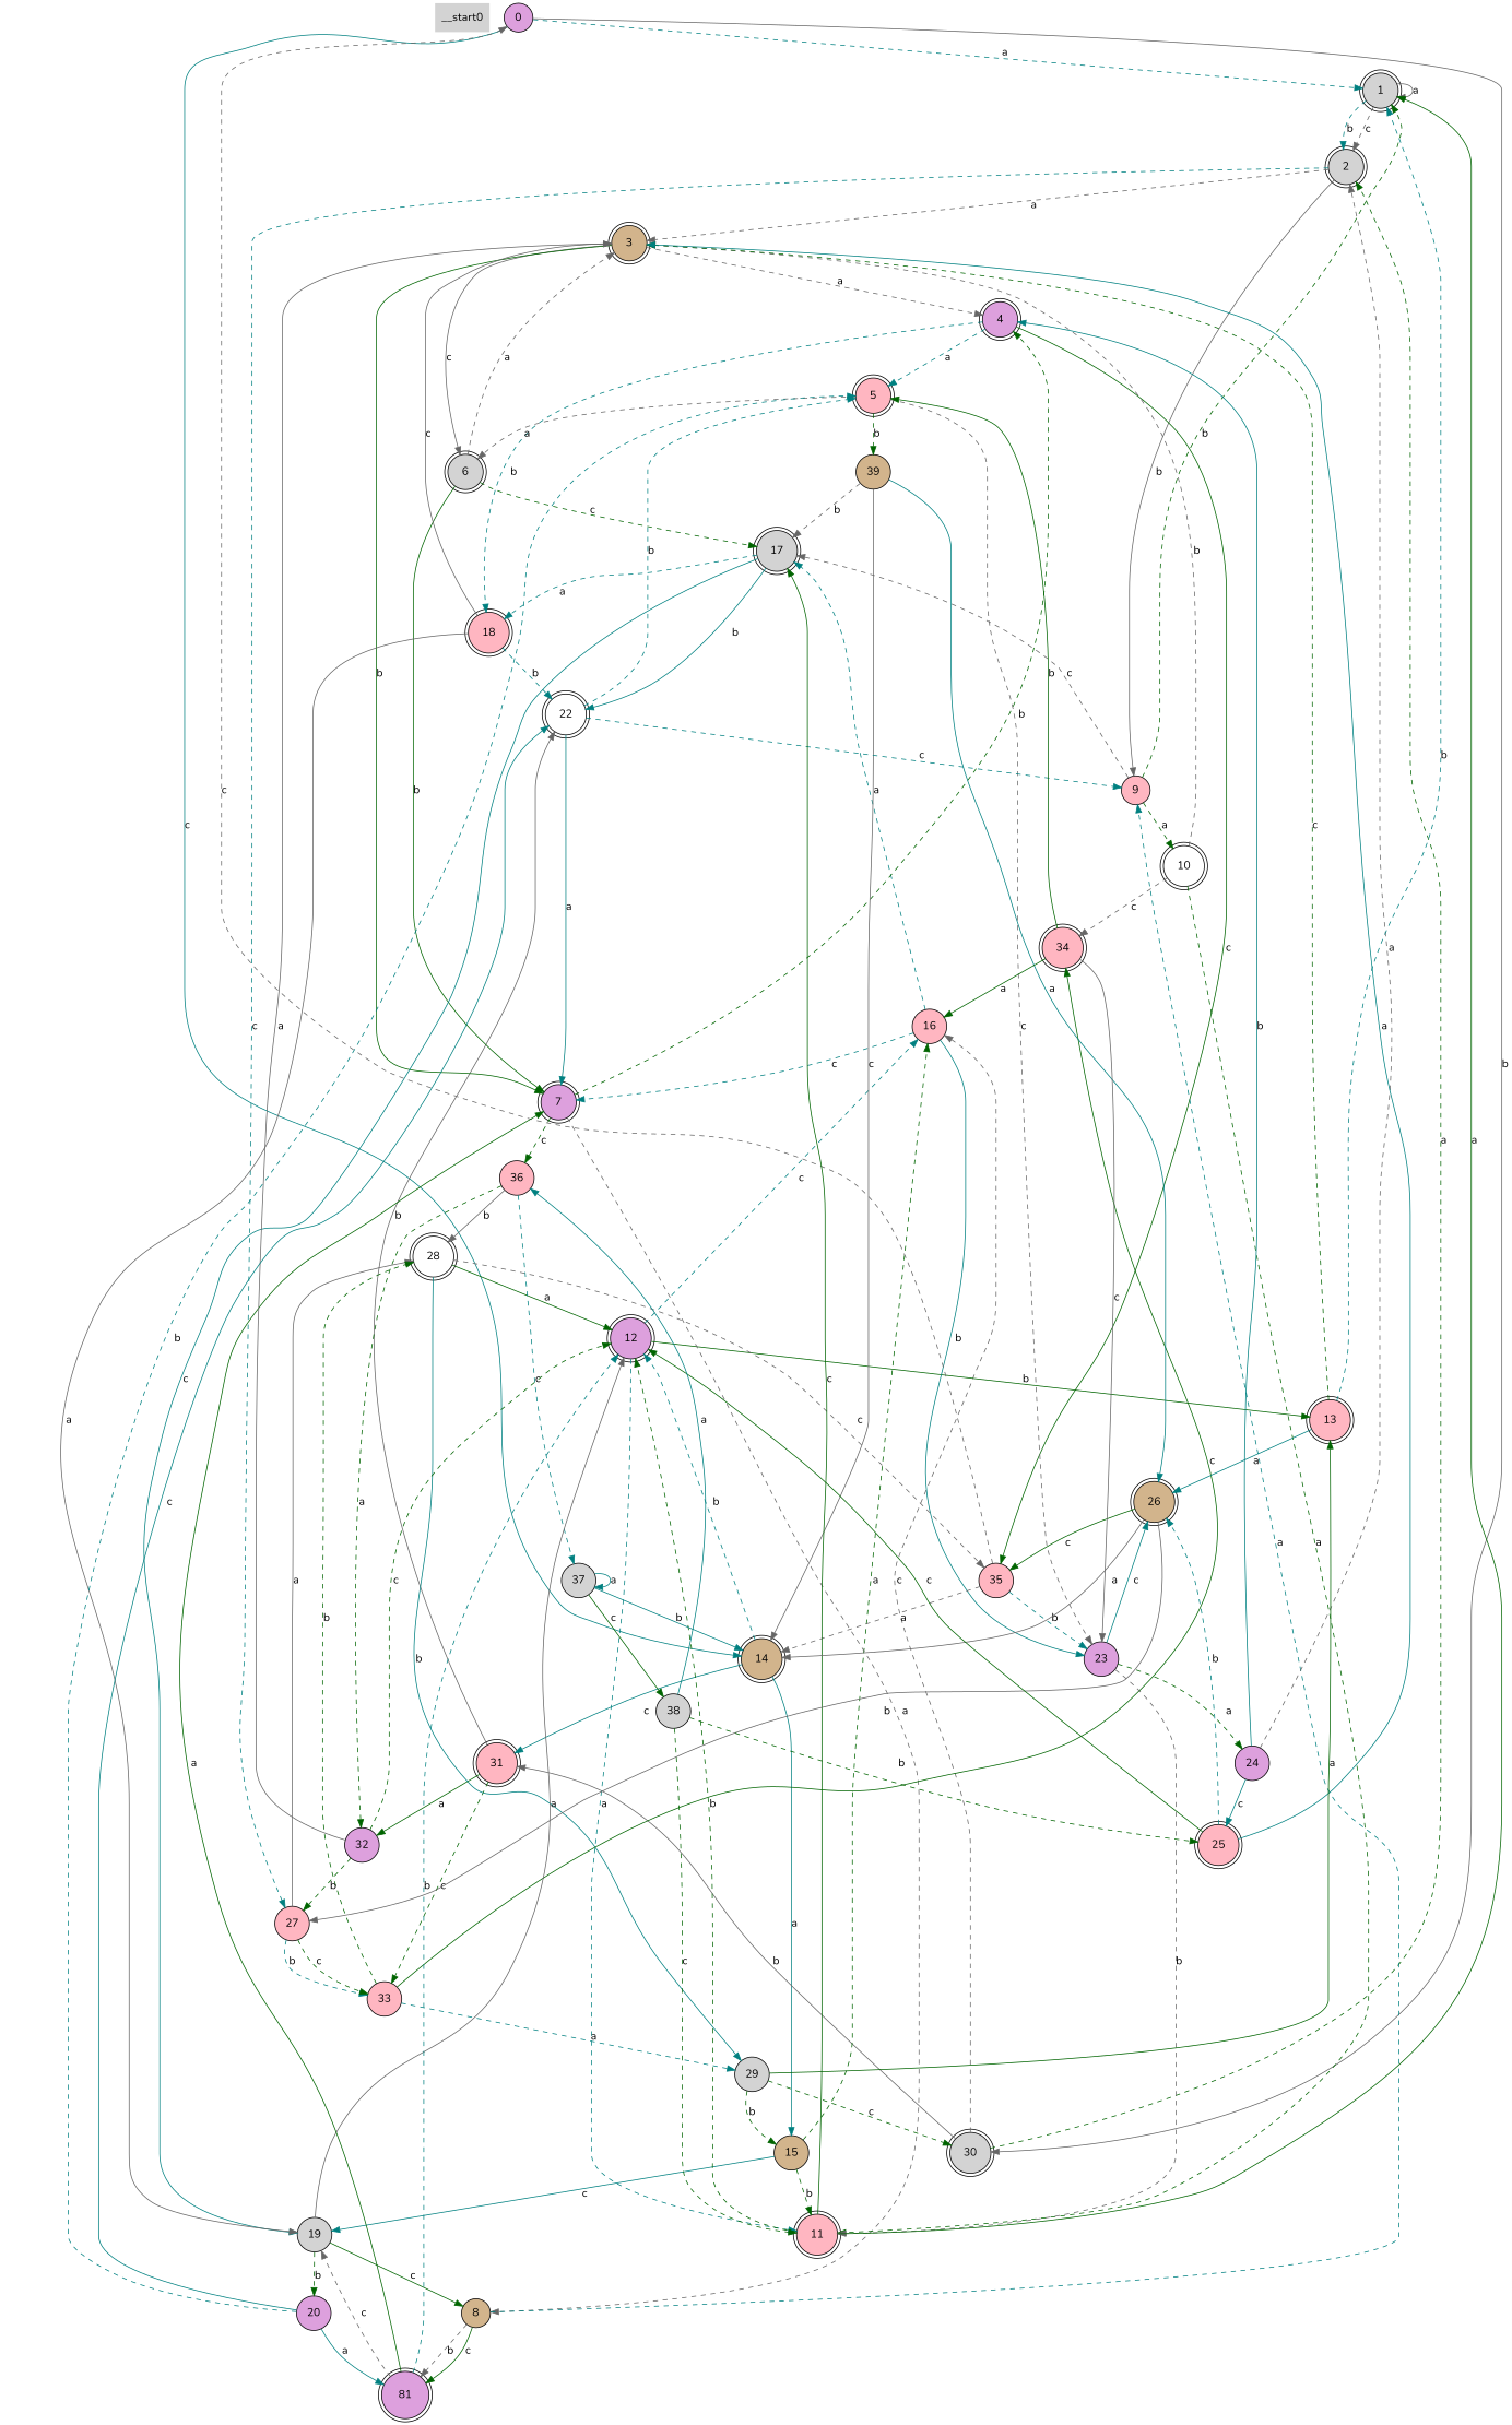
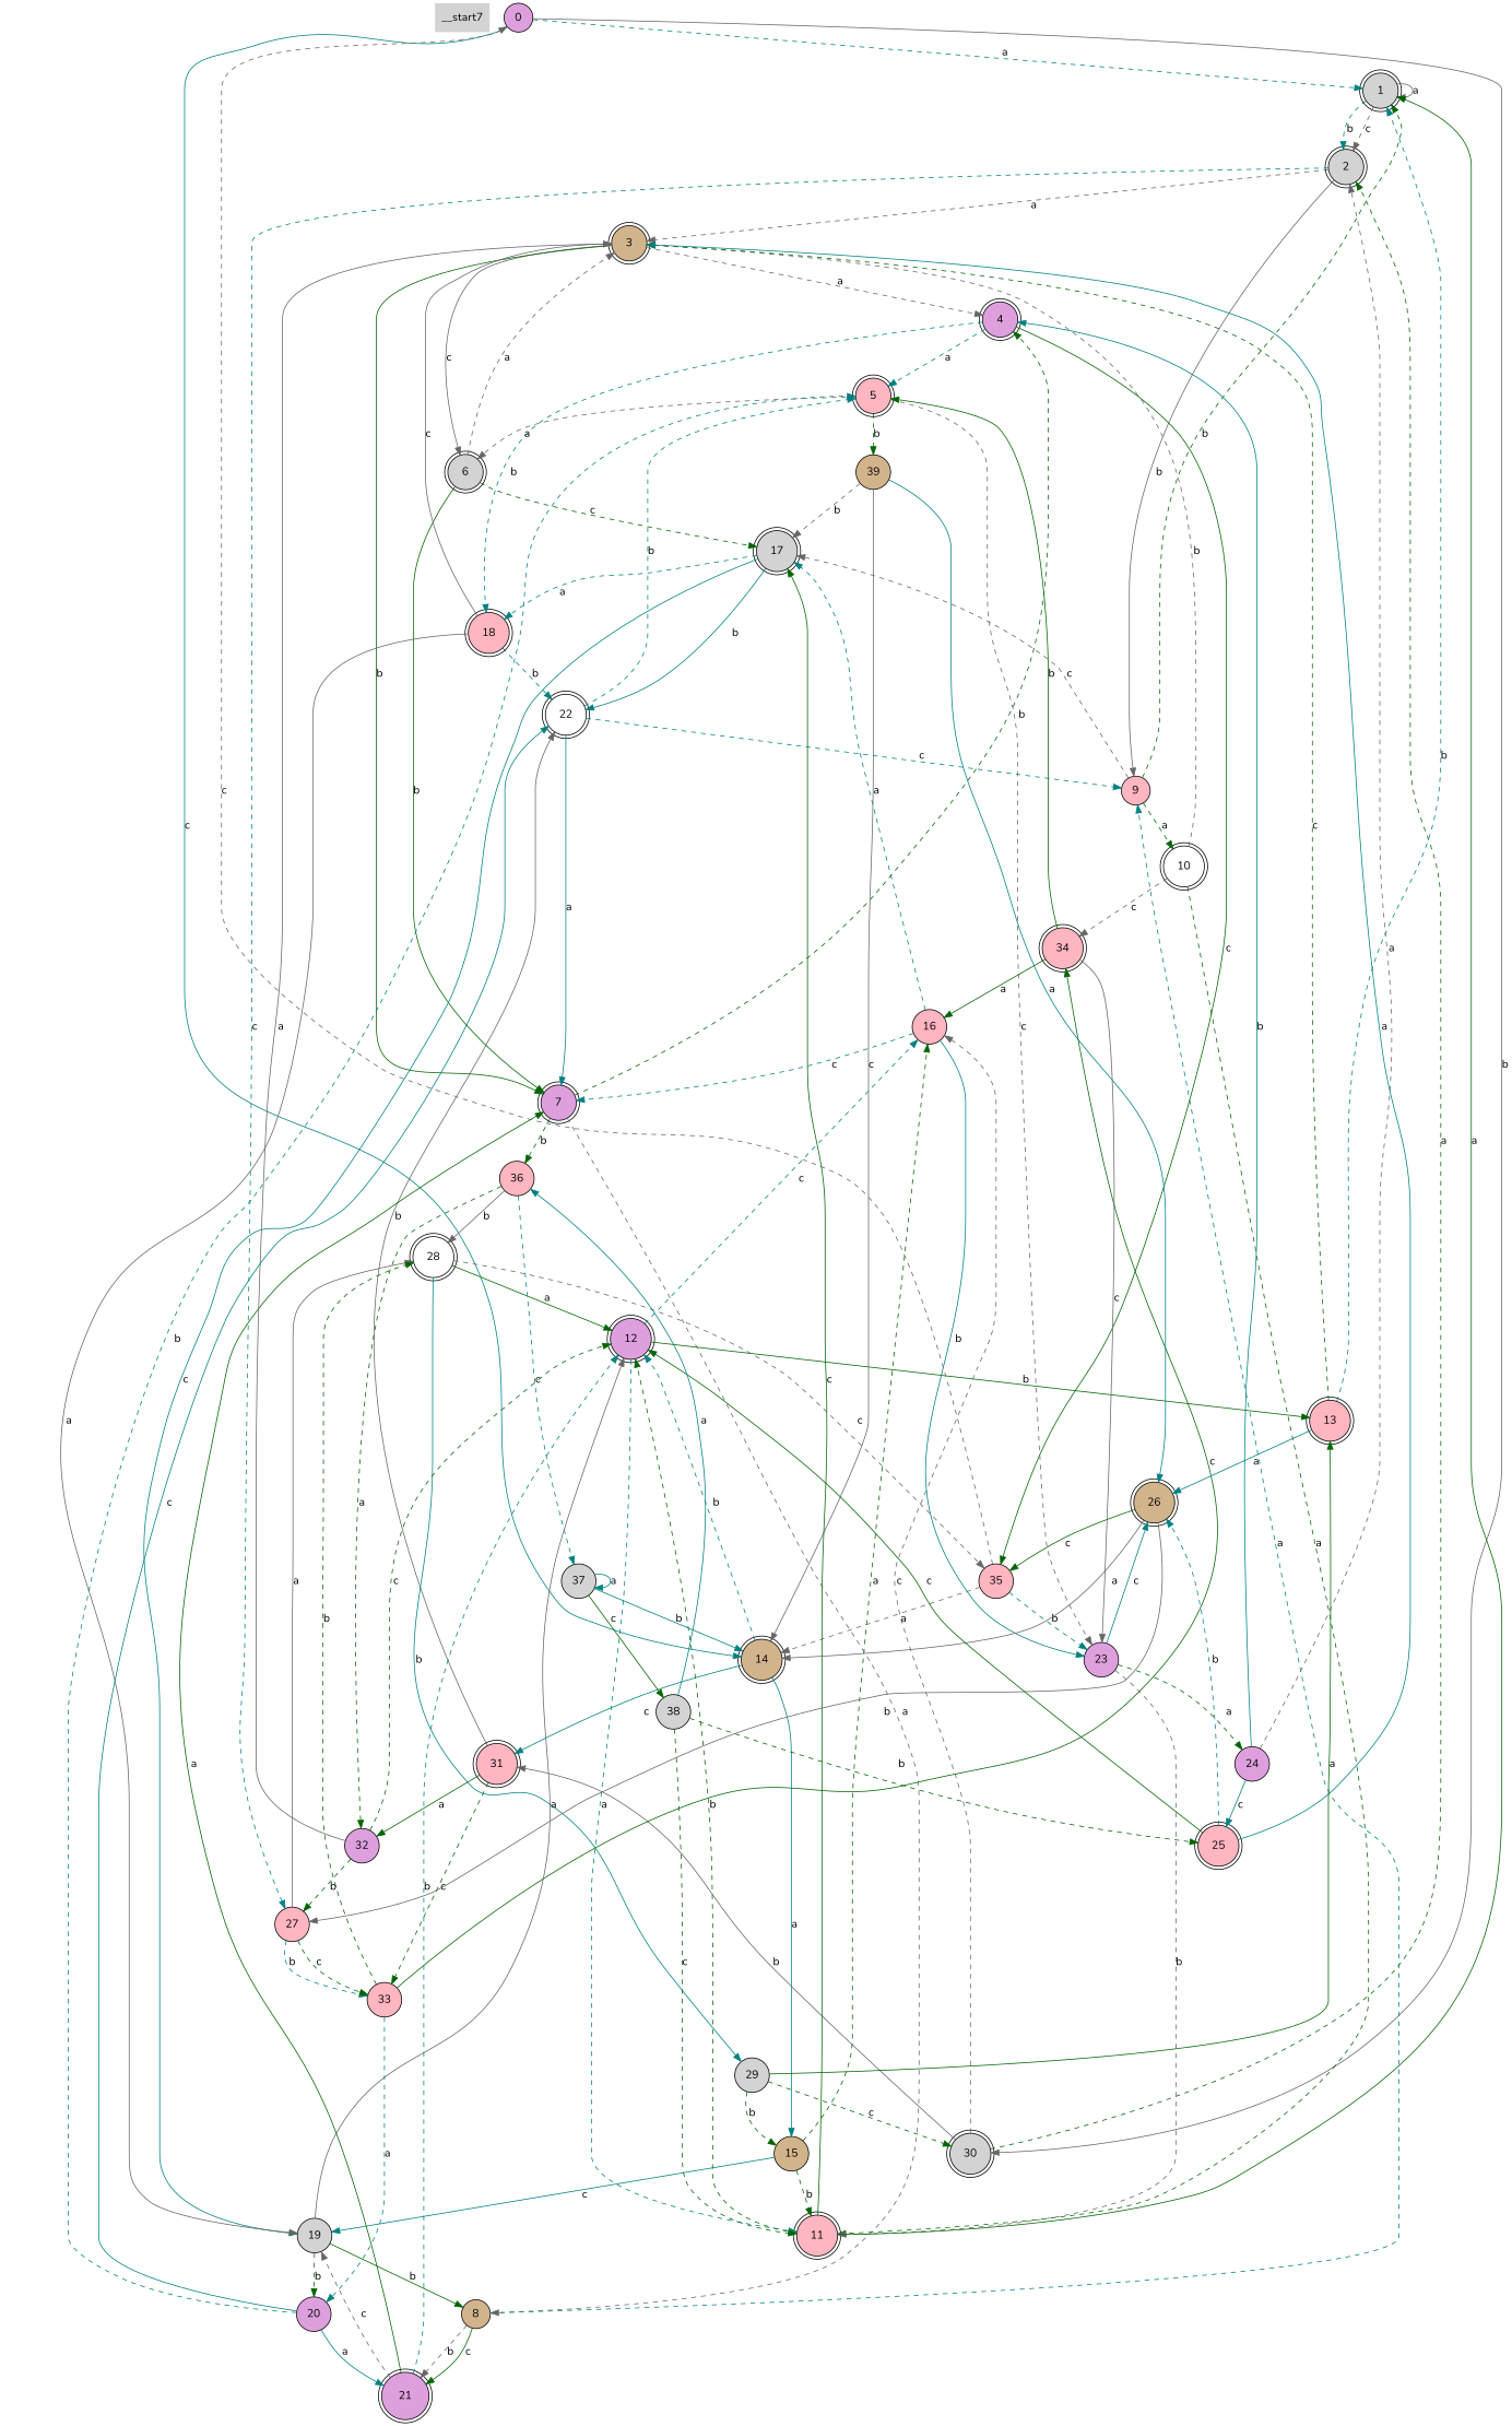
  digraph {
    fontname=Nunito
    rankdir=TB
    node [fillcolor=lightpink fontname=Nunito shape=doublecircle style="rounded,filled" color=black]
    edge [color=teal fontname=Nunito style=dashed]
-   __start0 [fillcolor=lightgrey shape=none style=filled color=""]
+   __start0 [fillcolor=lightgrey shape=none style=filled label=__start7 color=""]
    n2 [fillcolor=plum label=0 shape=circle style=filled]
    n3 [fillcolor=lightgrey label=1]
    n4 [fillcolor=tan label=14]
    n5 [fillcolor=lightgrey label=30]
    n6 [fillcolor=lightgrey label=2]
    n7 [fillcolor=plum label=12]
    n8 [fillcolor=tan label=15 shape=circle style=filled]
    n9 [label=31]
    n10 [label=16 shape=circle style=filled]
    n11 [fillcolor=tan label=3]
    n12 [label=9 shape=circle style=filled]
    n13 [label=27 shape=circle style=filled]
    n14 [fillcolor=plum label=4]
    n15 [fillcolor=lightgrey label=6]
    n16 [fillcolor=plum label=7]
    n17 [fillcolor=lightgrey label=17]
    n18 [fillcolor=white label=10]
    n19 [fillcolor=white label=28]
    n20 [label=33 shape=circle style=filled]
    n21 [label=5]
    n22 [label=18]
    n23 [label=35 shape=circle style=filled]
    n24 [fillcolor=tan label=8 shape=circle style=filled]
    n25 [label=36 shape=circle style=filled]
    n26 [fillcolor=plum label=23 shape=circle style=filled]
    n27 [fillcolor=tan label=39 shape=circle style=filled]
    n28 [fillcolor=lightgrey label=19 shape=circle style=filled]
    n29 [fillcolor=white label=22]
    n30 [label=11]
    n31 [fillcolor=plum label=24 shape=circle style=filled]
    n32 [fillcolor=tan label=26]
-   n33 [fillcolor=plum label=81]
+   n33 [fillcolor=plum label=21]
    n34 [fillcolor=plum label=32 shape=circle style=filled]
    n35 [fillcolor=lightgrey label=37 shape=circle style=filled]
    n36 [label=34]
    n37 [label=13]
    n38 [fillcolor=plum label=20 shape=circle style=filled]
    n39 [label=25]
    n40 [fillcolor=lightgrey label=29 shape=circle style=filled]
    n41 [fillcolor=lightgrey label=38 shape=circle style=filled]
    n2 -> n3 [label=a]
    n2 -> n4 [label=c style=solid]
    n2 -> n5 [color=gray40 label=b style=solid]
    n3 -> n3 [color=gray40 label=a style=solid]
    n3 -> n6 [label=b]
    n3 -> n6 [color=gray40 label=c]
    n4 -> n7 [label=b]
    n4 -> n8 [label=a style=solid]
    n4 -> n9 [label=c style=solid]
    n5 -> n6 [color=darkgreen label=a]
    n5 -> n9 [color=gray40 label=b style=solid]
    n5 -> n10 [color=gray40 label=c]
    n6 -> n11 [color=gray40 label=a]
    n6 -> n12 [color=gray40 label=b style=solid]
    n6 -> n13 [label=c]
    n7 -> n10 [label=c]
    n7 -> n30 [label=a]
    n7 -> n37 [color=darkgreen label=b style=solid]
    n8 -> n10 [color=darkgreen label=a]
    n8 -> n28 [label=c style=solid]
    n8 -> n30 [color=darkgreen label=b]
    n9 -> n20 [color=darkgreen label=c]
    n9 -> n29 [color=gray40 label=b style=solid]
    n9 -> n34 [color=darkgreen label=a style=solid]
    n10 -> n16 [label=c]
    n10 -> n17 [label=a]
    n10 -> n26 [label=b style=solid]
    n11 -> n14 [color=gray40 label=a]
    n11 -> n15 [color=gray40 label=c style=solid]
    n11 -> n16 [color=darkgreen label=b style=solid]
    n12 -> n3 [color=darkgreen label=b]
    n12 -> n17 [color=gray40 label=c]
    n12 -> n18 [color=darkgreen label=a]
    n13 -> n19 [color=gray40 label=a style=solid]
    n13 -> n20 [label=b]
    n13 -> n20 [color=darkgreen label=c]
    n14 -> n21 [label=a]
    n14 -> n22 [label=b]
    n14 -> n23 [color=darkgreen label=c style=solid]
    n15 -> n11 [color=gray40 label=a]
    n15 -> n16 [color=darkgreen label=b style=solid]
    n15 -> n17 [color=darkgreen label=c]
    n16 -> n14 [color=darkgreen label=b]
    n16 -> n24 [color=gray40 label=a]
-   n16 -> n25 [color=darkgreen label=c]
+   n16 -> n25 [color=darkgreen label=b]
    n17 -> n22 [label=a]
    n17 -> n28 [label=c style=solid]
    n17 -> n29 [label=b style=solid]
    n18 -> n11 [color=gray40 label=b]
    n18 -> n30 [color=darkgreen label=a]
    n18 -> n36 [color=gray40 label=c]
    n19 -> n7 [color=darkgreen label=a style=solid]
    n19 -> n23 [color=gray40 label=c]
    n19 -> n40 [label=b style=solid]
    n20 -> n19 [color=darkgreen label=b]
    n20 -> n36 [color=darkgreen label=c style=solid]
-   n20 -> n40 [label=a]
+   n20 -> n38 [label=a]
    n21 -> n15 [color=gray40 label=a]
    n21 -> n26 [color=gray40 label=c]
    n21 -> n27 [color=darkgreen label=b]
    n22 -> n11 [color=gray40 label=c style=solid]
    n22 -> n28 [color=gray40 label=a style=solid]
    n22 -> n29 [label=b]
    n23 -> n2 [color=gray40 label=c]
    n23 -> n4 [color=gray40 label=a]
    n23 -> n26 [label=b]
    n24 -> n12 [label=a]
    n24 -> n33 [color=gray40 label=b]
    n24 -> n33 [color=darkgreen label=c style=solid]
    n25 -> n19 [color=gray40 label=b style=solid]
    n25 -> n34 [color=darkgreen label=a]
    n25 -> n35 [label=c]
    n26 -> n30 [color=gray40 label=b]
    n26 -> n31 [color=darkgreen label=a]
    n26 -> n32 [label=c style=solid]
    n27 -> n4 [color=gray40 label=c style=solid]
    n27 -> n17 [color=gray40 label=b]
    n27 -> n32 [label=a style=solid]
    n28 -> n7 [color=gray40 label=a style=solid]
-   n28 -> n24 [color=darkgreen label=c style=solid]
+   n28 -> n24 [color=darkgreen label=b style=solid]
    n28 -> n38 [color=darkgreen label=b]
    n29 -> n12 [label=c]
    n29 -> n16 [label=a style=solid]
    n29 -> n21 [label=b]
    n30 -> n3 [color=darkgreen label=a style=solid]
    n30 -> n7 [color=darkgreen label=b]
    n30 -> n17 [color=darkgreen label=c style=solid]
    n31 -> n6 [color=gray40 label=a]
    n31 -> n14 [label=b style=solid]
    n31 -> n39 [label=c style=solid]
    n32 -> n4 [color=gray40 label=a style=solid]
    n32 -> n13 [color=gray40 label=b style=solid]
    n32 -> n23 [color=darkgreen label=c style=solid]
    n33 -> n7 [label=b]
    n33 -> n16 [color=darkgreen label=a style=solid]
    n33 -> n28 [color=gray40 label=c]
    n34 -> n7 [color=darkgreen label=c]
    n34 -> n11 [color=gray40 label=a style=solid]
    n34 -> n13 [color=darkgreen label=b]
    n35 -> n4 [label=b style=solid]
    n35 -> n35 [label=a style=solid]
    n35 -> n41 [color=darkgreen label=c style=solid]
    n36 -> n10 [color=darkgreen label=a style=solid]
    n36 -> n21 [color=darkgreen label=b style=solid]
    n36 -> n26 [color=gray40 label=c style=solid]
    n37 -> n3 [label=b]
    n37 -> n11 [color=darkgreen label=c]
    n37 -> n32 [label=a style=solid]
    n38 -> n21 [label=b]
    n38 -> n29 [label=c style=solid]
    n38 -> n33 [label=a style=solid]
    n39 -> n7 [color=darkgreen label=c style=solid]
    n39 -> n11 [label=a style=solid]
    n39 -> n32 [label=b]
    n40 -> n5 [color=darkgreen label=c]
    n40 -> n8 [color=darkgreen label=b]
    n40 -> n37 [color=darkgreen label=a style=solid]
    n41 -> n25 [label=a style=solid]
    n41 -> n30 [color=darkgreen label=c]
    n41 -> n39 [color=darkgreen label=b]
  }
